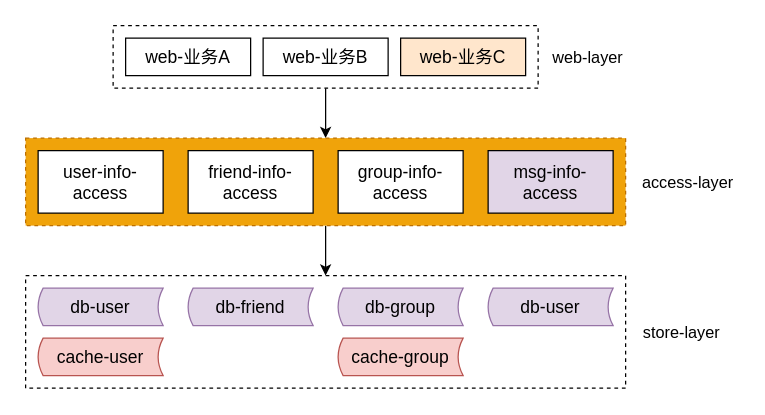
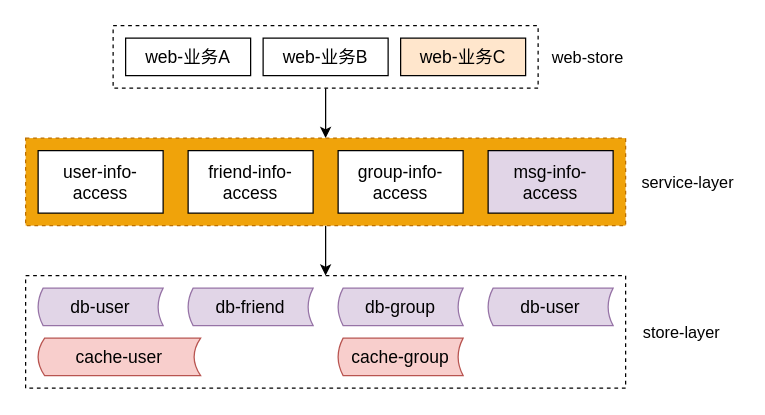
  <mxCell id="0" />
  <mxCell id="1" parent="0" />
  <mxCell id="2" style="edgeStyle=orthogonalEdgeStyle;rounded=0;orthogonalLoop=1;jettySize=auto;html=1;exitX=0.5;exitY=1;exitDx=0;exitDy=0;fontSize=14;" parent="1" source="3" target="6" edge="1"><mxGeometry relative="1" as="geometry" /></mxCell>
  <mxCell id="3" value="" style="rounded=0;whiteSpace=wrap;html=1;fontSize=14;dashed=1;" parent="1" vertex="1"><mxGeometry x="90" y="20" width="340" height="50" as="geometry" /></mxCell>
  <mxCell id="4" value="" style="rounded=0;whiteSpace=wrap;html=1;fontSize=14;dashed=1;" parent="1" vertex="1"><mxGeometry x="20" y="220" width="480" height="90" as="geometry" /></mxCell>
  <mxCell id="5" style="edgeStyle=orthogonalEdgeStyle;rounded=0;orthogonalLoop=1;jettySize=auto;html=1;exitX=0.5;exitY=1;exitDx=0;exitDy=0;fontSize=14;" parent="1" source="6" target="4" edge="1"><mxGeometry relative="1" as="geometry" /></mxCell>
  <mxCell id="6" value="" style="rounded=0;whiteSpace=wrap;html=1;fontSize=14;dashed=1;fillColor=#f0a30a;strokeColor=#BD7000;fontColor=#ffffff;" parent="1" vertex="1"><mxGeometry x="20" y="110" width="480" height="70" as="geometry" /></mxCell>
  <mxCell id="7" value="web-业务A" style="rounded=0;whiteSpace=wrap;html=1;fontSize=14;" parent="1" vertex="1"><mxGeometry x="100" y="30" width="100" height="30" as="geometry" /></mxCell>
  <mxCell id="8" value="web-业务B" style="rounded=0;whiteSpace=wrap;html=1;fontSize=14;" parent="1" vertex="1"><mxGeometry x="210" y="30" width="100" height="30" as="geometry" /></mxCell>
  <mxCell id="9" value="web-业务C" style="rounded=0;whiteSpace=wrap;html=1;fontSize=14;fillColor=#ffe6cc;" parent="1" vertex="1"><mxGeometry x="320" y="30" width="100" height="30" as="geometry" /></mxCell>
  <mxCell id="10" value="user-info-&lt;br&gt;access" style="rounded=0;whiteSpace=wrap;html=1;fontSize=14;" parent="1" vertex="1"><mxGeometry x="30" y="120" width="100" height="50" as="geometry" /></mxCell>
  <mxCell id="11" value="friend-info-&lt;br&gt;access" style="rounded=0;whiteSpace=wrap;html=1;fontSize=14;" parent="1" vertex="1"><mxGeometry x="150" y="120" width="100" height="50" as="geometry" /></mxCell>
  <mxCell id="12" value="group-info-&lt;br&gt;access" style="rounded=0;whiteSpace=wrap;html=1;fontSize=14;" parent="1" vertex="1"><mxGeometry x="270" y="120" width="100" height="50" as="geometry" /></mxCell>
  <mxCell id="13" value="msg-info-&lt;br&gt;access" style="rounded=0;whiteSpace=wrap;html=1;fontSize=14;fillColor=#e1d5e7;" parent="1" vertex="1"><mxGeometry x="390" y="120" width="100" height="50" as="geometry" /></mxCell>
  <mxCell id="14" value="db-user" style="shape=dataStorage;whiteSpace=wrap;html=1;fontSize=14;size=0.04;fillColor=#e1d5e7;strokeColor=#9673a6;" parent="1" vertex="1"><mxGeometry x="30" y="230" width="100" height="30" as="geometry" /></mxCell>
- <mxCell id="15" value="cache-user" style="shape=dataStorage;whiteSpace=wrap;html=1;fontSize=14;size=0.04;fillColor=#f8cecc;strokeColor=#b85450;" parent="1" vertex="1"><mxGeometry x="30" y="270" width="100" height="30" as="geometry" /></mxCell>
+ <mxCell id="15" value="cache-user" style="shape=dataStorage;whiteSpace=wrap;html=1;fontSize=14;size=0.04;fillColor=#f8cecc;strokeColor=#b85450;" parent="1" vertex="1"><mxGeometry x="30" y="270" width="130" height="30" as="geometry" /></mxCell>
  <mxCell id="16" value="db-friend" style="shape=dataStorage;whiteSpace=wrap;html=1;fontSize=14;size=0.04;fillColor=#e1d5e7;strokeColor=#9673a6;" parent="1" vertex="1"><mxGeometry x="150" y="230" width="100" height="30" as="geometry" /></mxCell>
  <mxCell id="17" value="db-group" style="shape=dataStorage;whiteSpace=wrap;html=1;fontSize=14;size=0.04;fillColor=#e1d5e7;strokeColor=#9673a6;" parent="1" vertex="1"><mxGeometry x="270" y="230" width="100" height="30" as="geometry" /></mxCell>
  <mxCell id="18" value="cache-group" style="shape=dataStorage;whiteSpace=wrap;html=1;fontSize=14;size=0.04;fillColor=#f8cecc;strokeColor=#b85450;" parent="1" vertex="1"><mxGeometry x="270" y="270" width="100" height="30" as="geometry" /></mxCell>
  <mxCell id="19" value="db-user" style="shape=dataStorage;whiteSpace=wrap;html=1;fontSize=14;size=0.04;fillColor=#e1d5e7;strokeColor=#9673a6;" parent="1" vertex="1"><mxGeometry x="390" y="230" width="100" height="30" as="geometry" /></mxCell>
- <mxCell id="20" value="web-layer" style="text;html=1;strokeColor=none;fillColor=none;align=center;verticalAlign=middle;whiteSpace=wrap;rounded=0;dashed=1;fontSize=13;" parent="1" vertex="1"><mxGeometry x="440" y="35" width="60" height="20" as="geometry" /></mxCell>
- <mxCell id="21" value="access-layer" style="text;html=1;strokeColor=none;fillColor=none;align=center;verticalAlign=middle;whiteSpace=wrap;rounded=0;dashed=1;fontSize=13;" parent="1" vertex="1"><mxGeometry x="510" y="135" width="80" height="20" as="geometry" /></mxCell>
+ <mxCell id="20" value="web-store" style="text;html=1;strokeColor=none;fillColor=none;align=center;verticalAlign=middle;whiteSpace=wrap;rounded=0;dashed=1;fontSize=13;" parent="1" vertex="1"><mxGeometry x="440" y="35" width="60" height="20" as="geometry" /></mxCell>
+ <mxCell id="21" value="service-layer" style="text;html=1;strokeColor=none;fillColor=none;align=center;verticalAlign=middle;whiteSpace=wrap;rounded=0;dashed=1;fontSize=13;" parent="1" vertex="1"><mxGeometry x="510" y="135" width="80" height="20" as="geometry" /></mxCell>
  <mxCell id="22" value="store-layer" style="text;html=1;strokeColor=none;fillColor=none;align=center;verticalAlign=middle;whiteSpace=wrap;rounded=0;dashed=1;fontSize=13;" parent="1" vertex="1"><mxGeometry x="510" y="255" width="70" height="20" as="geometry" /></mxCell>
